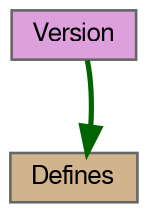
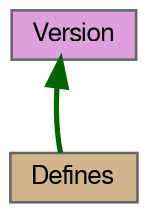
  digraph {
    rankdir=TB
    node [fontname=FreeSans fontsize=10 shape=box style=filled]
    n1 [color=grey40 fillcolor=plum height=0.2 label=Version width=0.4]
    n2 [color=gray40 fillcolor=tan fontcolor=black height=0.2 label=Defines width=0.4]
-   n2 -> n1 [dir=back fontname=FreeSans fontsize=10 labelfontname=FreeSans labelfontsize=10 shape=plaintext style=bold color=darkgreen]
+   n1 -> n2 [dir=back fontname=FreeSans fontsize=10 labelfontname=FreeSans labelfontsize=10 shape=plaintext style=bold color=darkgreen]
  }
